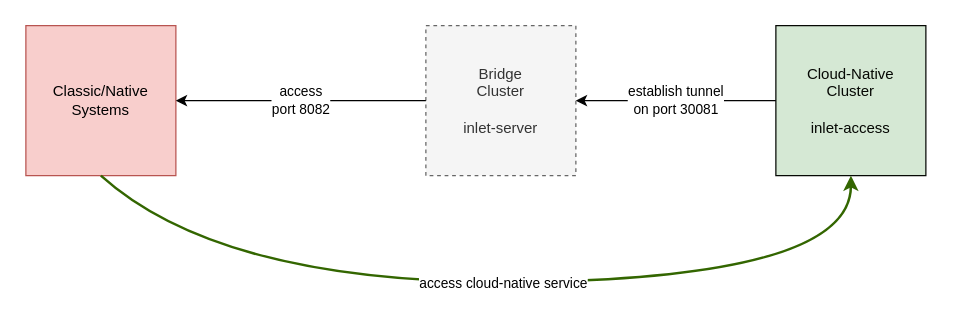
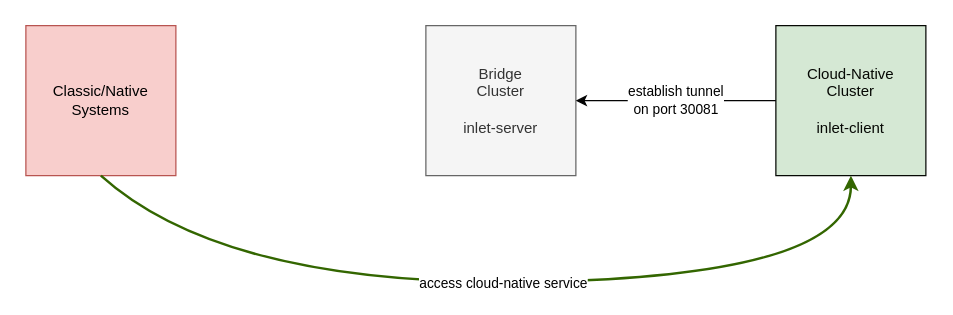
  <mxCell id="0" />
  <mxCell id="1" parent="0" />
  <mxCell id="2" value="Classic/Native&lt;br&gt;Systems" style="whiteSpace=wrap;html=1;aspect=fixed;fillColor=#f8cecc;strokeColor=#b85450;fontColor=#000000;" parent="1" vertex="1"><mxGeometry x="20" y="20" width="120" height="120" as="geometry" /></mxCell>
- <mxCell id="3" value="Bridge&lt;br&gt;Cluster&lt;br&gt;&lt;br&gt;inlet-server" style="whiteSpace=wrap;html=1;aspect=fixed;fillColor=#f5f5f5;strokeColor=#666666;fontColor=#333333;dashed=1;" parent="1" vertex="1"><mxGeometry x="340" y="20" width="120" height="120" as="geometry" /></mxCell>
- <mxCell id="4" value="Cloud-Native&lt;br&gt;Cluster&lt;br&gt;&lt;br&gt;inlet-access" style="whiteSpace=wrap;html=1;aspect=fixed;fillColor=#d5e8d4;strokeColor=#060804;fontColor=#060804;" parent="1" vertex="1"><mxGeometry x="620" y="20" width="120" height="120" as="geometry" /></mxCell>
- <mxCell id="5" value="access&lt;br&gt;port 8082" style="endArrow=classic;html=1;entryX=1;entryY=0.5;entryDx=0;entryDy=0;exitX=0;exitY=0.5;exitDx=0;exitDy=0;strokeColor=#000000;fontColor=#000000;" parent="1" source="3" target="2" edge="1"><mxGeometry width="50" height="50" relative="1" as="geometry"><mxPoint x="390" y="350" as="sourcePoint" /><mxPoint x="440" y="300" as="targetPoint" /></mxGeometry></mxCell>
+ <mxCell id="3" value="Bridge&lt;br&gt;Cluster&lt;br&gt;&lt;br&gt;inlet-server" style="whiteSpace=wrap;html=1;aspect=fixed;fillColor=#f5f5f5;strokeColor=#666666;fontColor=#333333;" parent="1" vertex="1"><mxGeometry x="340" y="20" width="120" height="120" as="geometry" /></mxCell>
+ <mxCell id="4" value="Cloud-Native&lt;br&gt;Cluster&lt;br&gt;&lt;br&gt;inlet-client" style="whiteSpace=wrap;html=1;aspect=fixed;fillColor=#d5e8d4;strokeColor=#060804;fontColor=#060804;" parent="1" vertex="1"><mxGeometry x="620" y="20" width="120" height="120" as="geometry" /></mxCell>
  <mxCell id="6" value="establish tunnel&lt;br&gt;on port 30081" style="endArrow=classic;html=1;entryX=1;entryY=0.5;entryDx=0;entryDy=0;exitX=0;exitY=0.5;exitDx=0;exitDy=0;strokeColor=#030303;fontColor=#000000;" parent="1" source="4" target="3" edge="1"><mxGeometry width="50" height="50" relative="1" as="geometry"><mxPoint x="320" y="260" as="sourcePoint" /><mxPoint x="270" y="310" as="targetPoint" /></mxGeometry></mxCell>
  <mxCell id="7" value="access cloud-native service" style="curved=1;endArrow=classic;html=1;entryX=0.5;entryY=1;entryDx=0;entryDy=0;exitX=0.5;exitY=1;exitDx=0;exitDy=0;fontColor=#000000;strokeColor=#336600;strokeWidth=2;" parent="1" source="2" target="4" edge="1"><mxGeometry width="50" height="50" relative="1" as="geometry"><mxPoint x="390" y="350" as="sourcePoint" /><mxPoint x="440" y="300" as="targetPoint" /><Array as="points"><mxPoint x="180" y="230" /><mxPoint x="680" y="220" /></Array></mxGeometry></mxCell>
